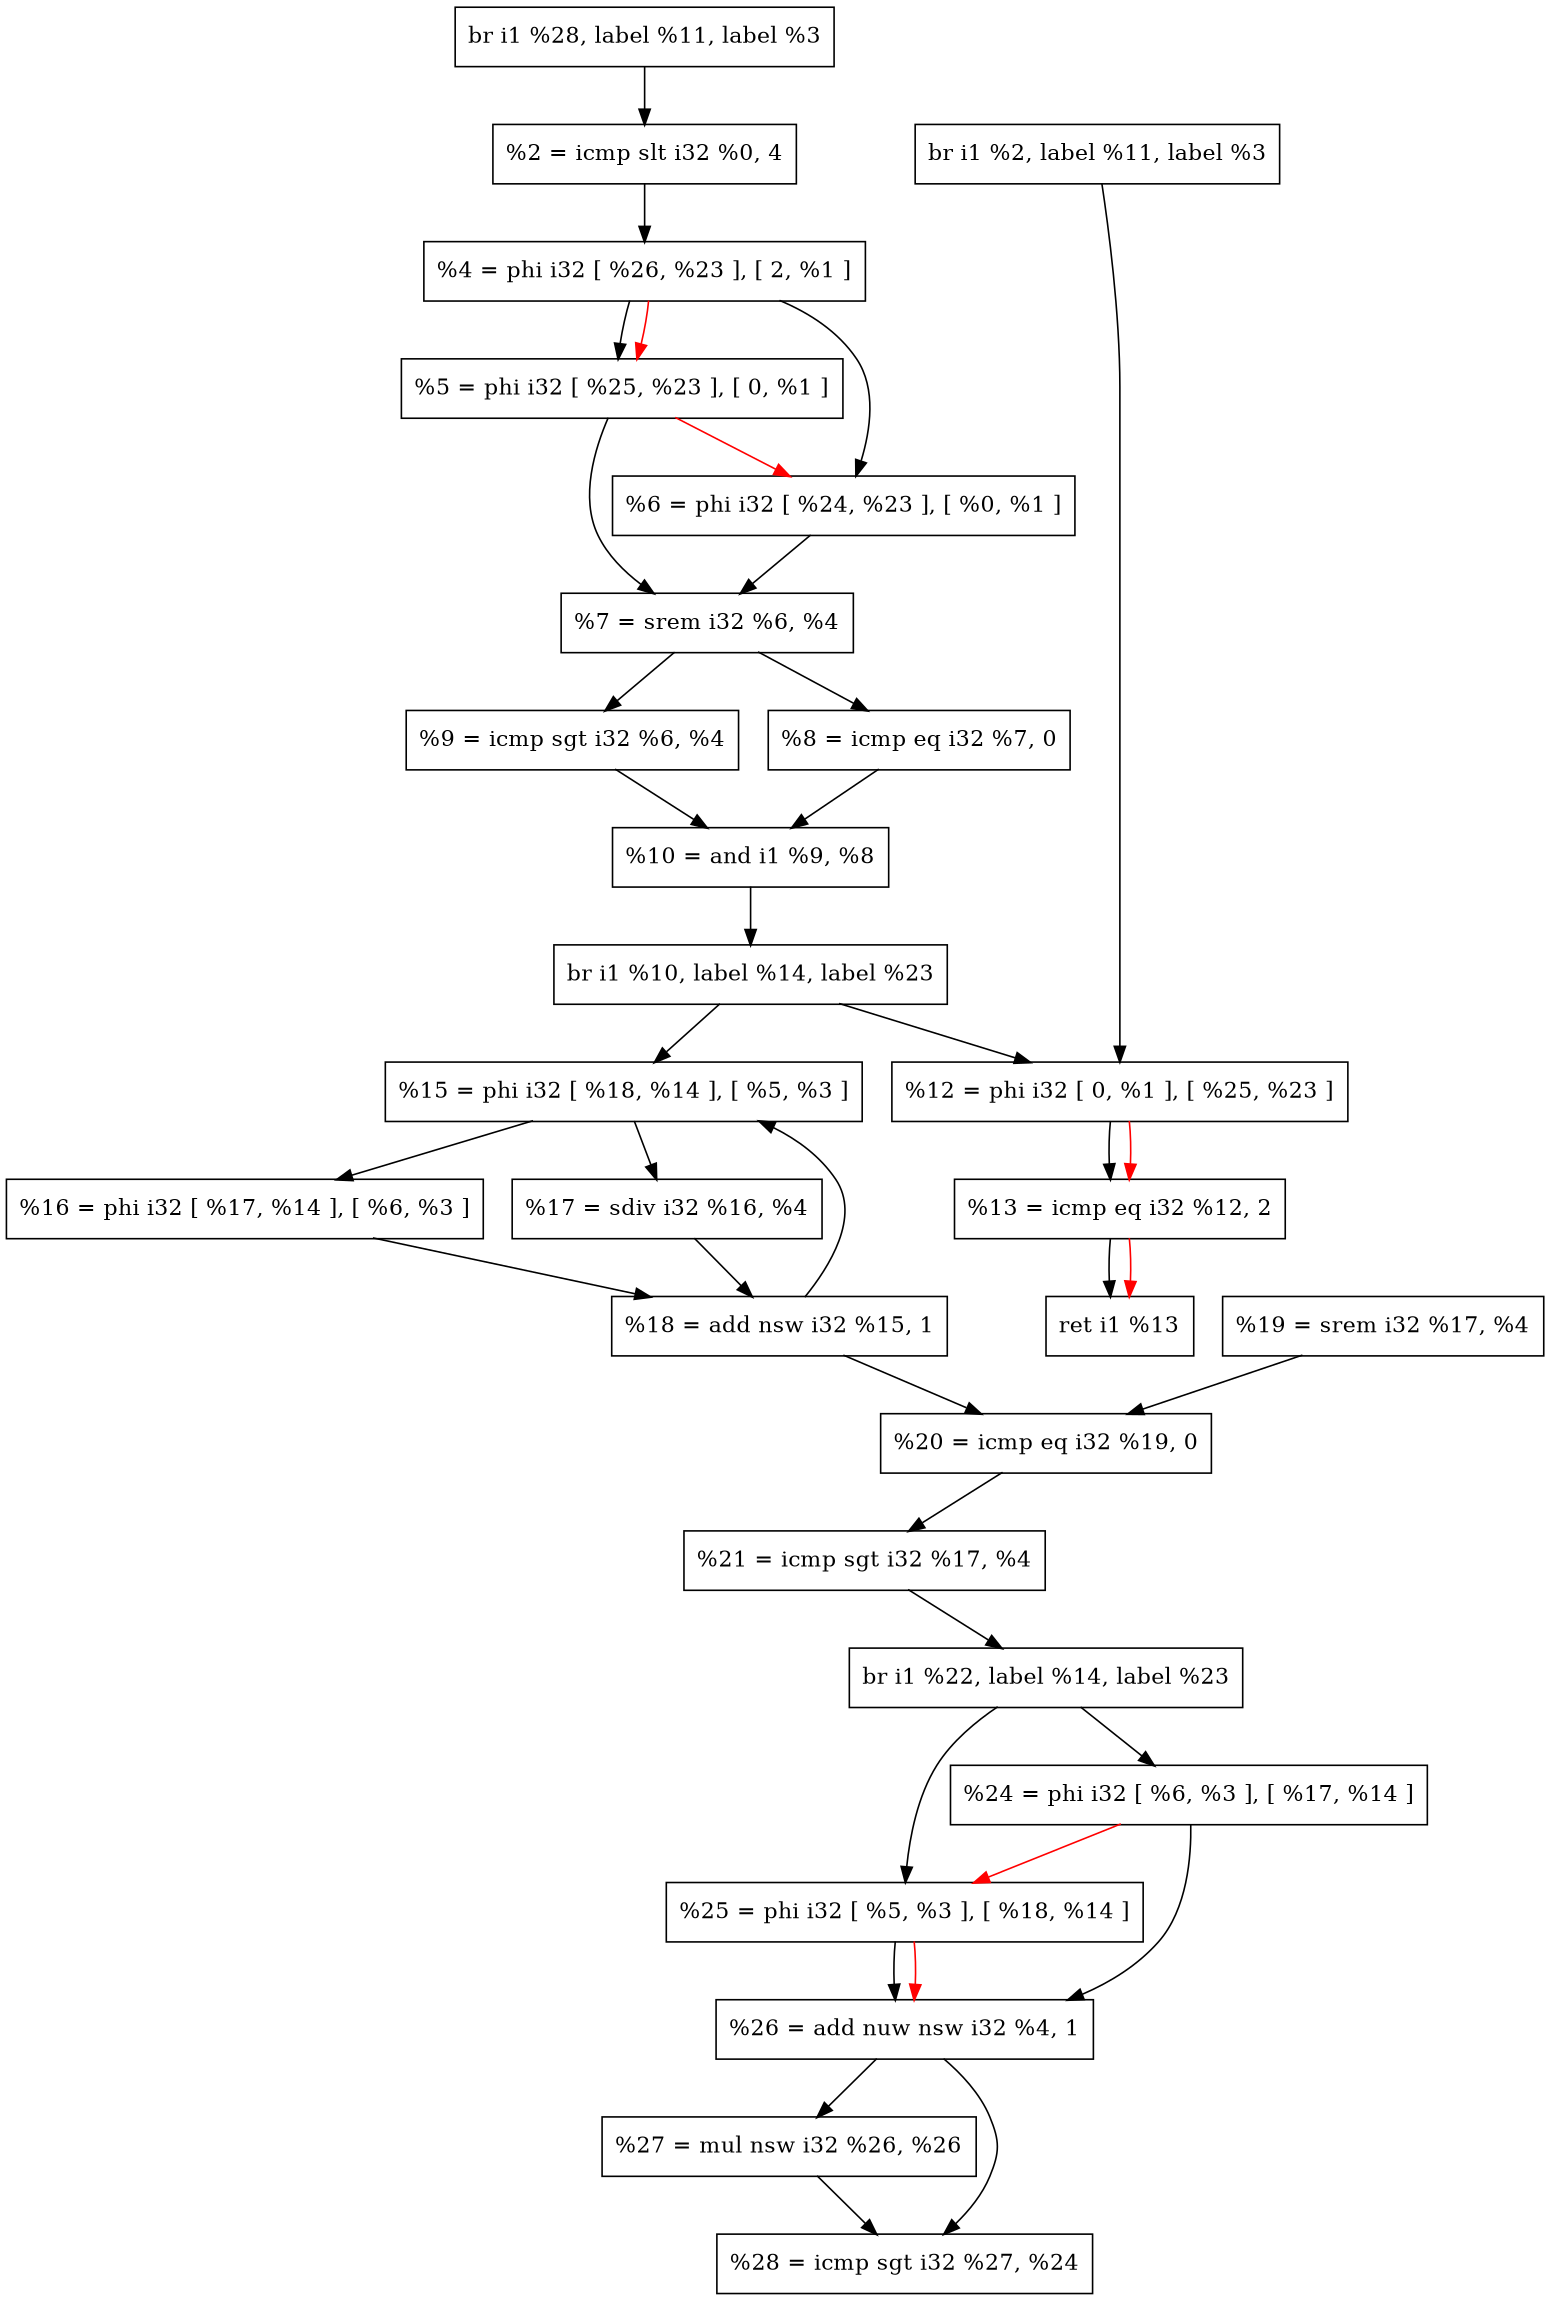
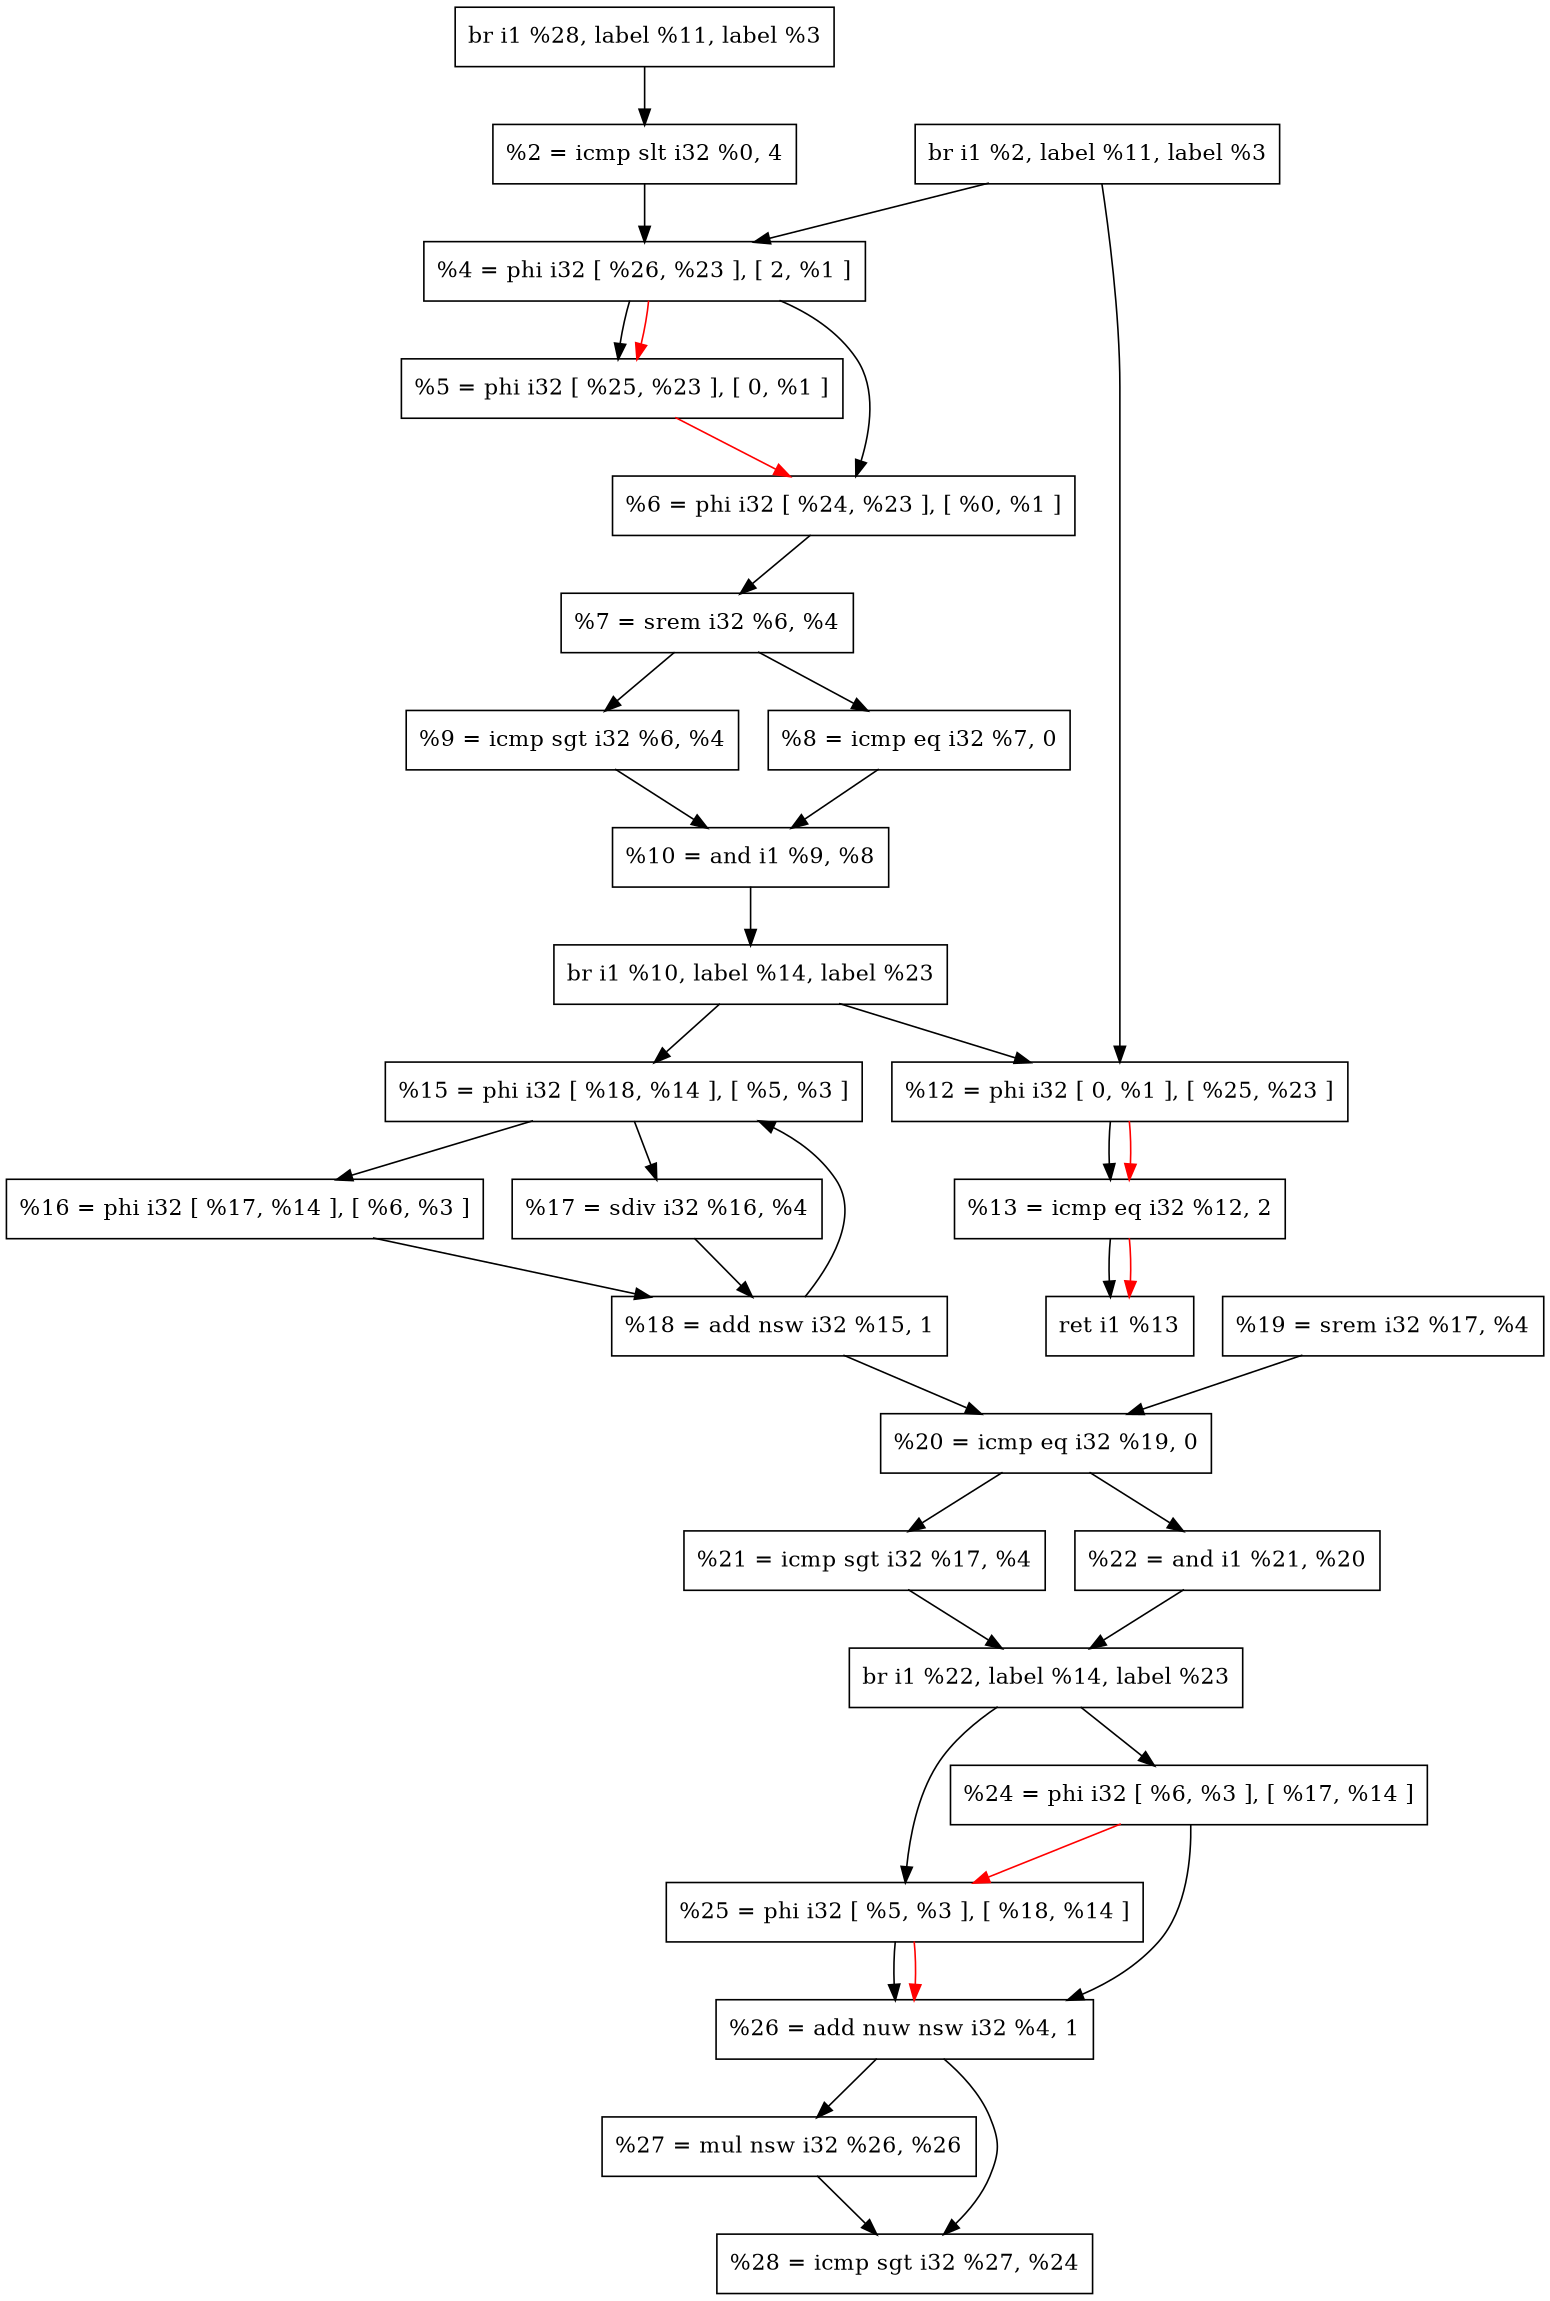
  digraph {
    node [shape=record]
    n1 [label="  %2 = icmp slt i32 %0, 4"]
    n2 [label="  %4 = phi i32 [ %26, %23 ], [ 2, %1 ]"]
    n3 [label="  br i1 %2, label %11, label %3"]
    n4 [label="  %12 = phi i32 [ 0, %1 ], [ %25, %23 ]"]
    n5 [label="  %5 = phi i32 [ %25, %23 ], [ 0, %1 ]"]
    n6 [label="  %6 = phi i32 [ %24, %23 ], [ %0, %1 ]"]
    n7 [label="  %13 = icmp eq i32 %12, 2"]
    n8 [label="  %7 = srem i32 %6, %4"]
    n9 [label="  %8 = icmp eq i32 %7, 0"]
    n10 [label="  %9 = icmp sgt i32 %6, %4"]
    n11 [label="  %10 = and i1 %9, %8"]
    n12 [label="  br i1 %10, label %14, label %23"]
    n13 [label="  %15 = phi i32 [ %18, %14 ], [ %5, %3 ]"]
    n14 [label="  %16 = phi i32 [ %17, %14 ], [ %6, %3 ]"]
    n15 [label="  %17 = sdiv i32 %16, %4"]
    n16 [label="  ret i1 %13"]
    n17 [label="  %18 = add nsw i32 %15, 1"]
    n18 [label="  %20 = icmp eq i32 %19, 0"]
    n19 [label="  %19 = srem i32 %17, %4"]
    n20 [label="  %21 = icmp sgt i32 %17, %4"]
+   n21 [label="  %22 = and i1 %21, %20"]
    n22 [label="  br i1 %22, label %14, label %23"]
    n23 [label="  %24 = phi i32 [ %6, %3 ], [ %17, %14 ]"]
    n24 [label="  %25 = phi i32 [ %5, %3 ], [ %18, %14 ]"]
    n25 [label="  %26 = add nuw nsw i32 %4, 1"]
    n26 [label="  %27 = mul nsw i32 %26, %26"]
    n27 [label="  %28 = icmp sgt i32 %27, %24"]
    n28 [label="  br i1 %28, label %11, label %3"]
    n1 -> n2
    n2 -> n5
    n2 -> n5 [color=red]
    n2 -> n6
+   n3 -> n2
    n3 -> n4
    n4 -> n7
    n4 -> n7 [color=red]
    n5 -> n6 [color=red]
-   n5 -> n8
    n6 -> n8
    n7 -> n16
    n7 -> n16 [color=red]
    n8 -> n9
    n8 -> n10
    n9 -> n11
    n10 -> n11
    n11 -> n12
    n12 -> n4
    n12 -> n13
    n13 -> n14
    n13 -> n15
    n14 -> n17
    n15 -> n17
    n17 -> n13
    n17 -> n18
    n18 -> n20
+   n18 -> n21
    n19 -> n18
    n20 -> n22
+   n21 -> n22
    n22 -> n23
    n22 -> n24
    n23 -> n24 [color=red]
    n23 -> n25
    n24 -> n25
    n24 -> n25 [color=red]
    n25 -> n26
    n25 -> n27
    n26 -> n27
    n28 -> n1
  }
